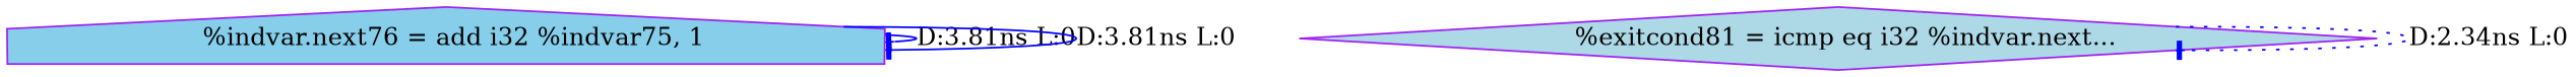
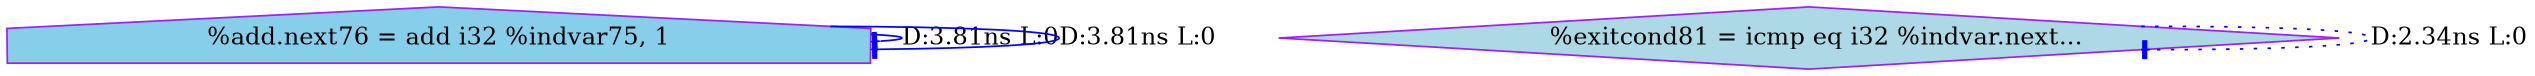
  digraph {
    node [style=filled color=purple]
    edge [color=blue style=solid arrowhead=tee]
-   n1 [label="  %indvar.next76 = add i32 %indvar75, 1" fillcolor=skyblue shape=house]
+   n1 [label="%add.next76 = add i32 %indvar75, 1" fillcolor=skyblue shape=house]
    n2 [label="  %exitcond81 = icmp eq i32 %indvar.next..." fillcolor=lightblue shape=diamond]
    n1 -> n1 [label="D:3.81ns L:0"]
    n1 -> n1 [label="D:3.81ns L:0"]
    n2 -> n2 [label="D:2.34ns L:0" style=dotted]
  }
